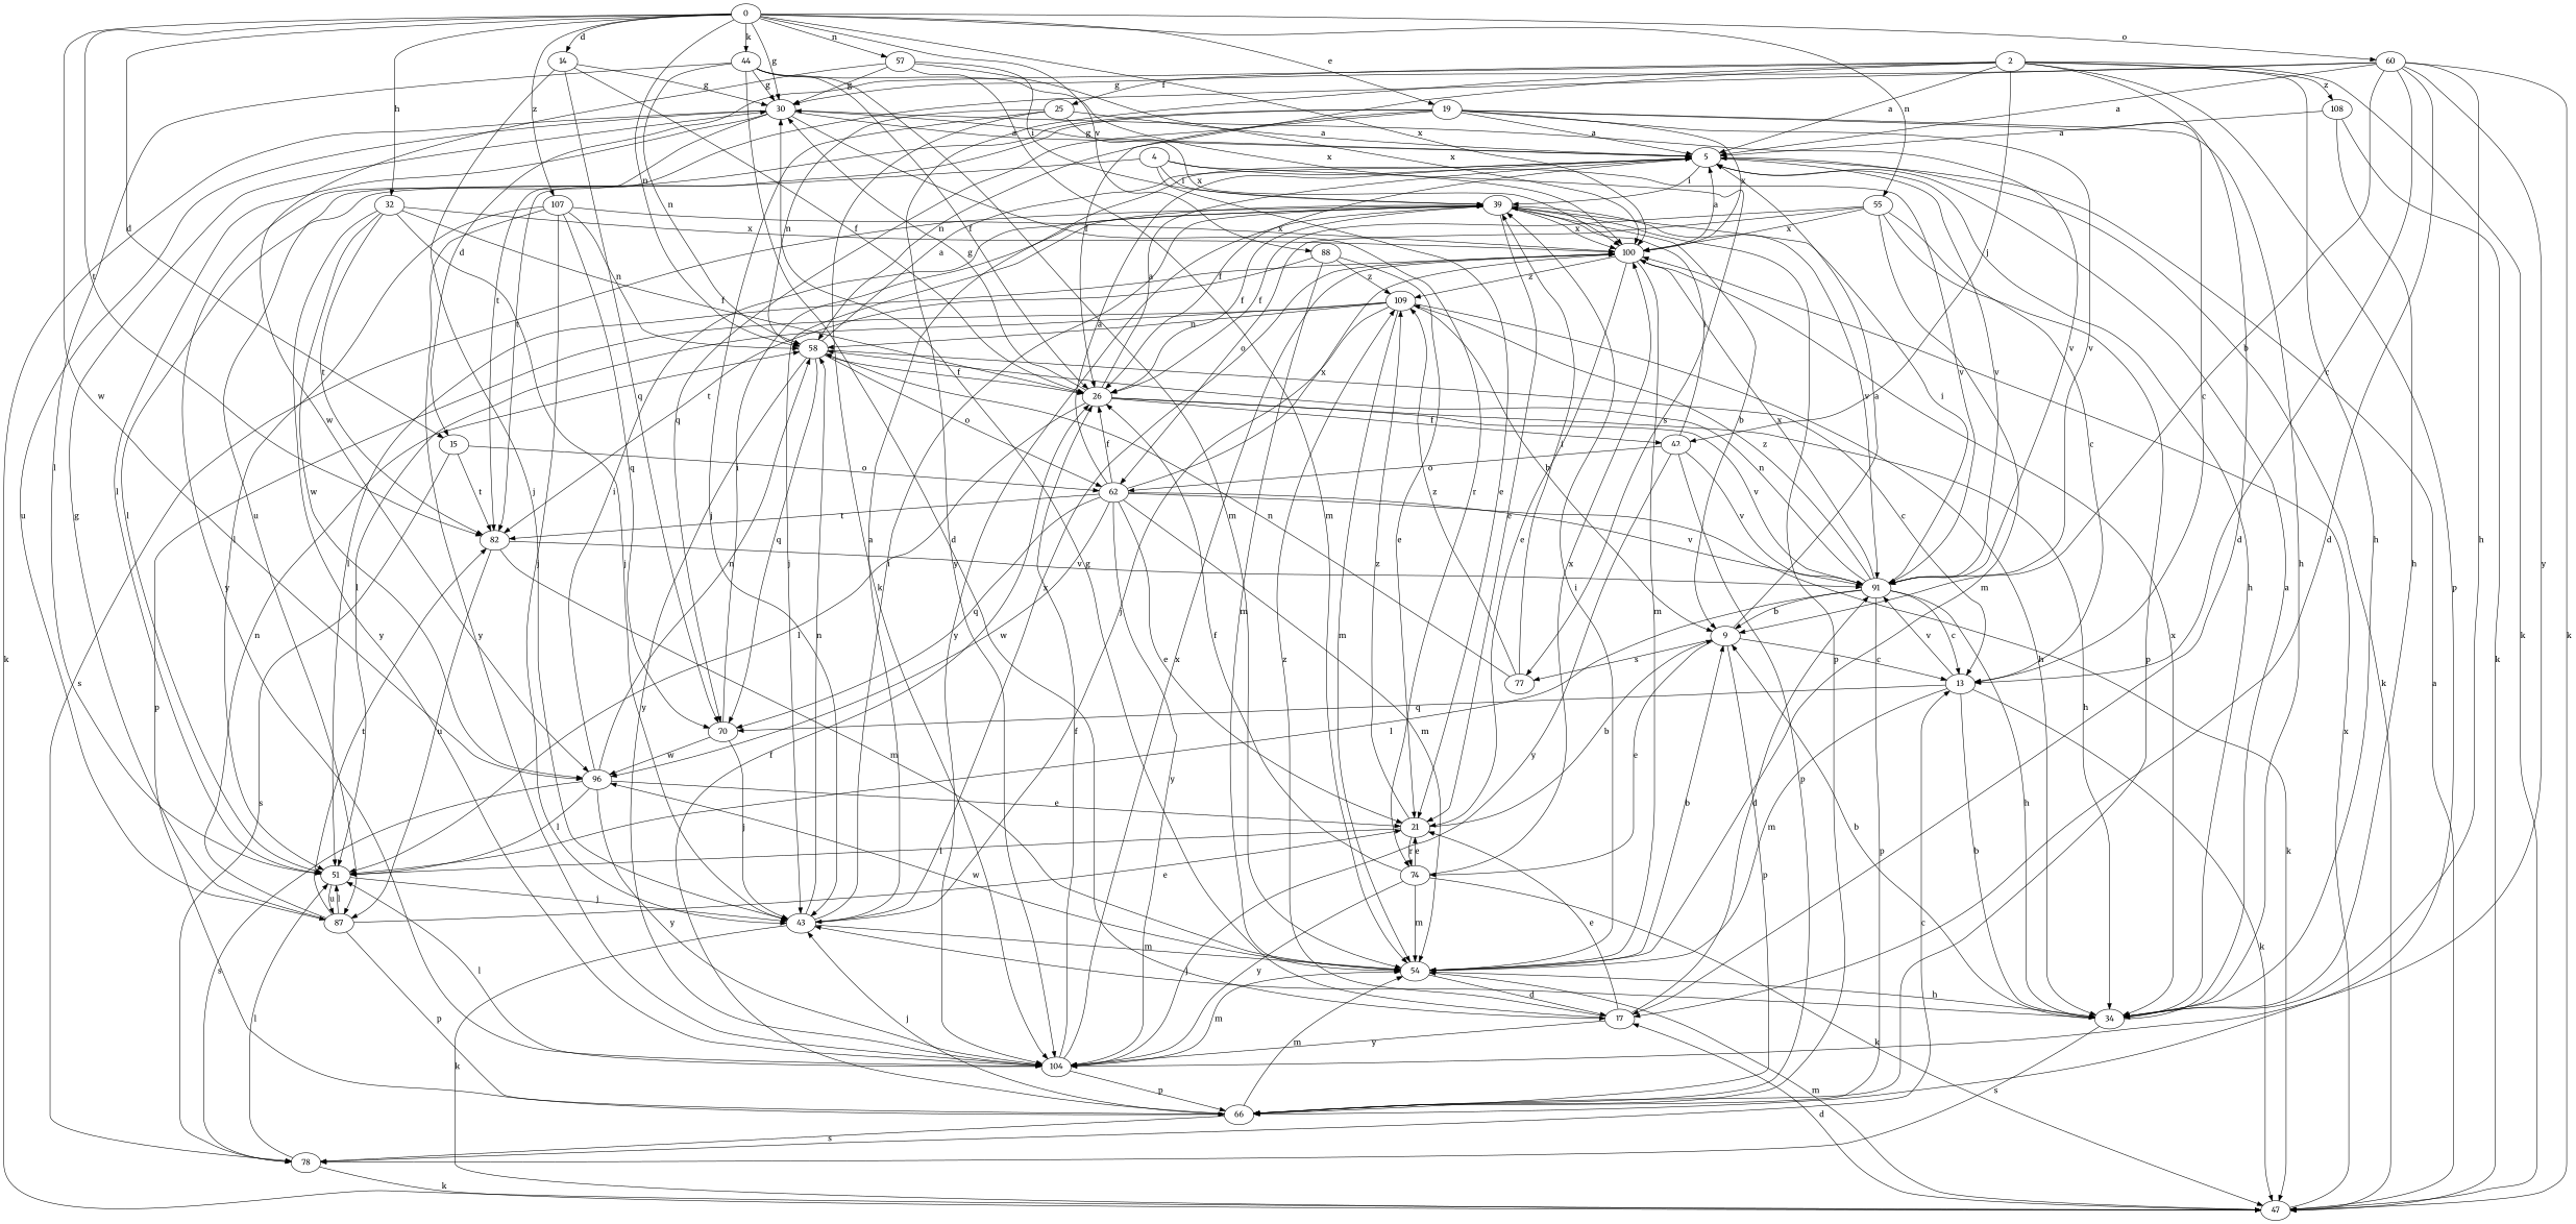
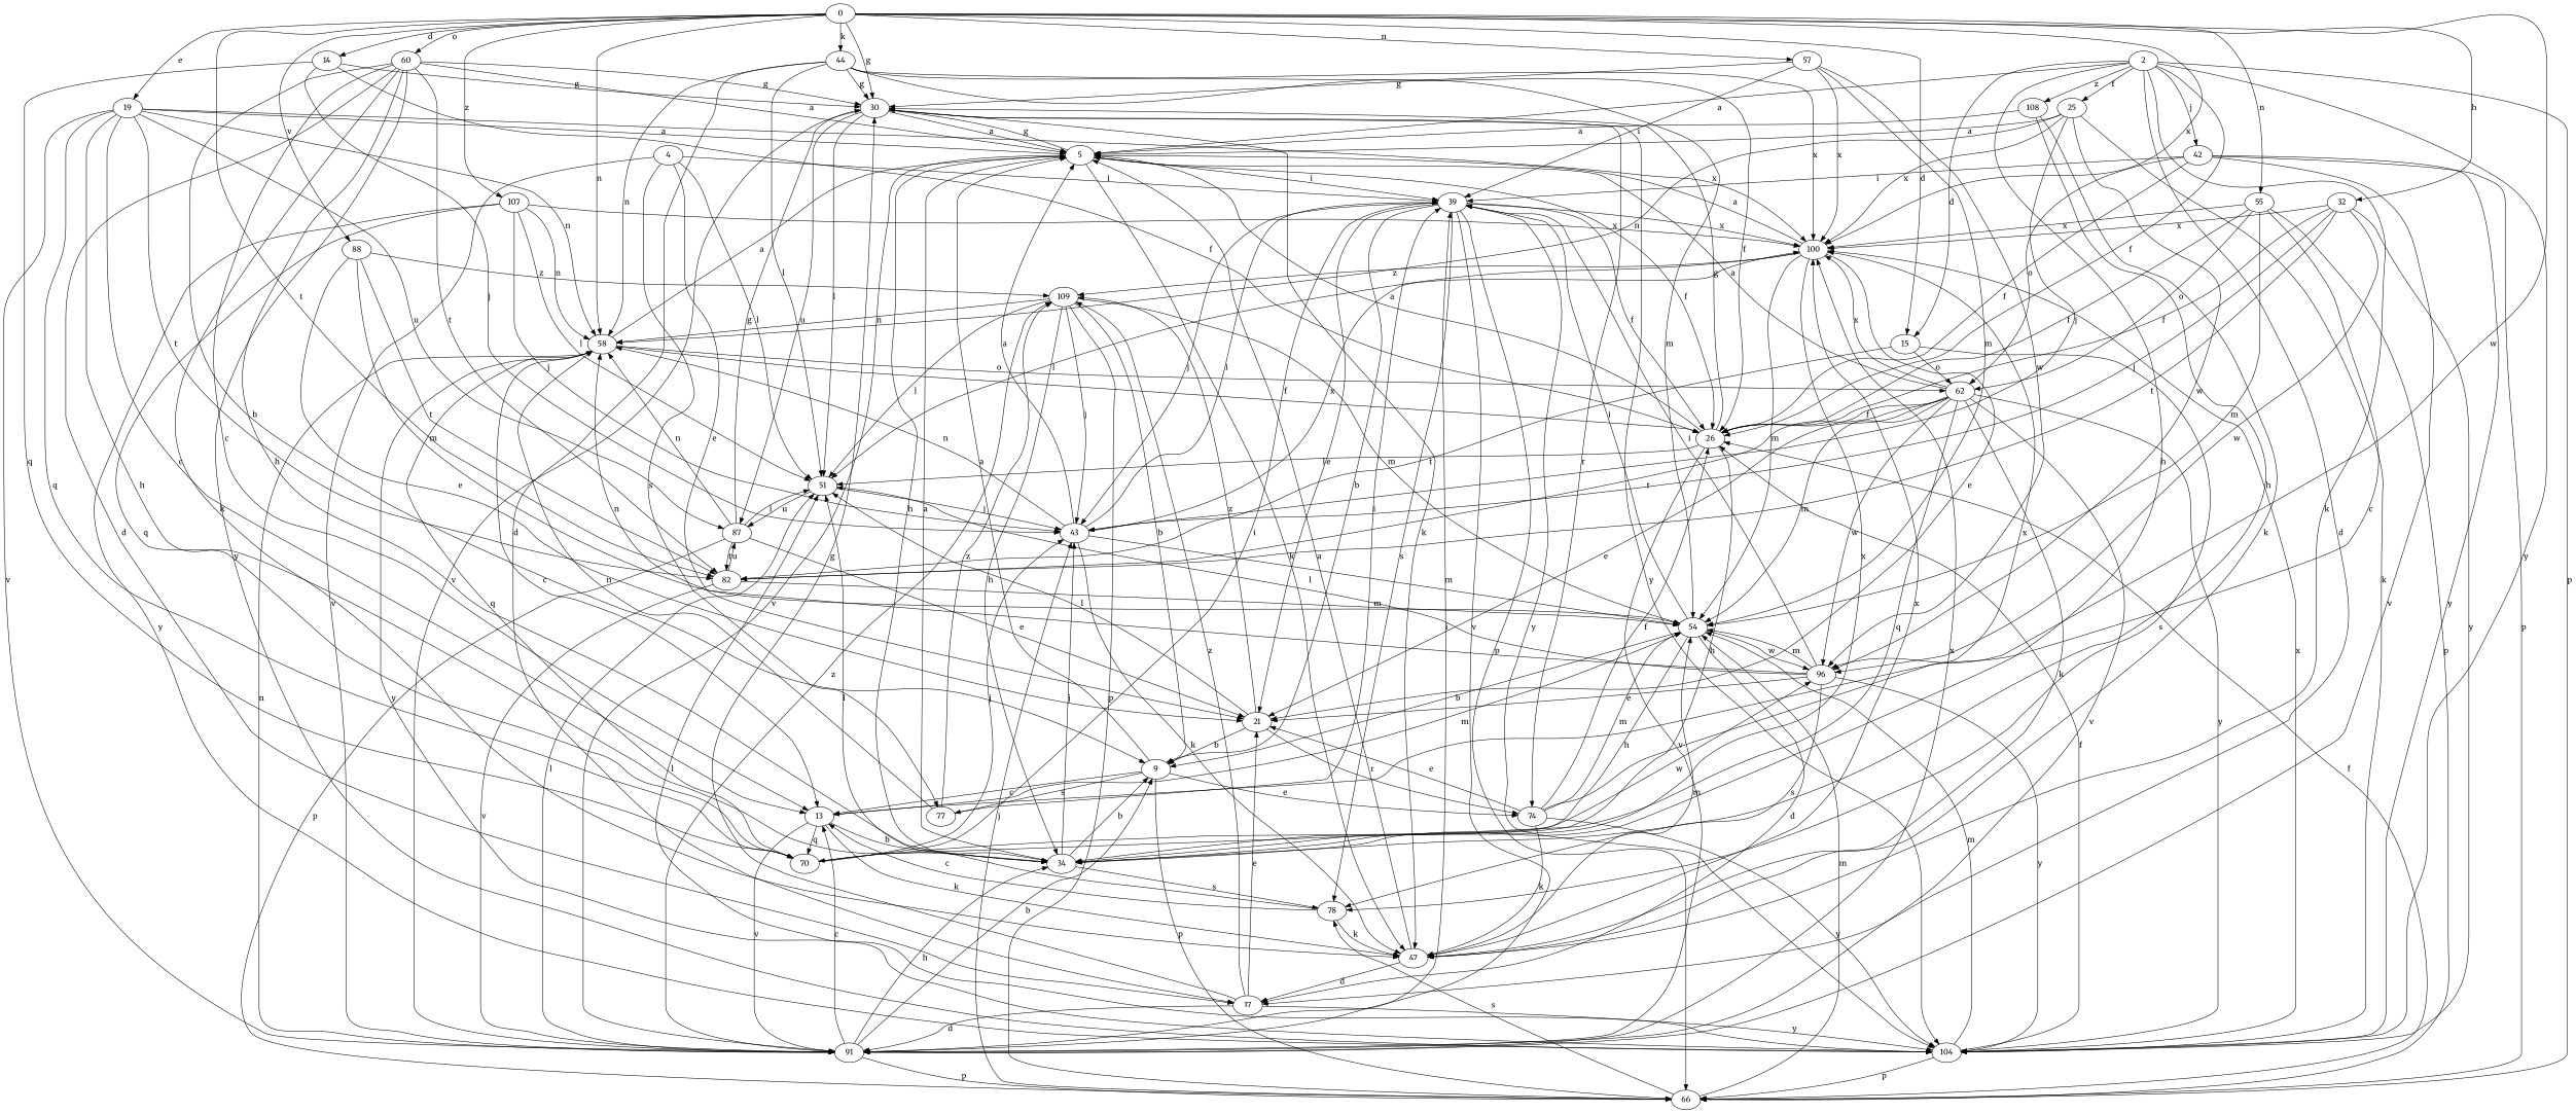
  strict digraph {
    fontname=Merriweather
    node [fontname=Merriweather]
    edge [fontname=Merriweather]
    0
    14
    15
    19
    30
    32
    44
    55
    57
    58
    60
    82
    88
    96
    100
    107
    26
    70
    43
    62
    78
    5
    34
    91
    13
    87
    47
    104
    51
    74
    17
    54
    66
    39
    9
    21
    109
    2
    25
    42
    108
    4
    77
    0 -> 14 [label=d]
    0 -> 15 [label=d]
    0 -> 19 [label=e]
    0 -> 30 [label=g]
    0 -> 32 [label=h]
    0 -> 44 [label=k]
    0 -> 55 [label=n]
    0 -> 57 [label=n]
    0 -> 58 [label=n]
    0 -> 60 [label=o]
    0 -> 82 [label=t]
    0 -> 88 [label=v]
    0 -> 96 [label=w]
    0 -> 100 [label=x]
    0 -> 107 [label=z]
    14 -> 30 [label=g]
    14 -> 26 [label=f]
    14 -> 70 [label=q]
    14 -> 43 [label=j]
    15 -> 82 [label=t]
    15 -> 62 [label=o]
    15 -> 78 [label=s]
    19 -> 58 [label=n]
    19 -> 82 [label=t]
    19 -> 100 [label=x]
    19 -> 70 [label=q]
    19 -> 5 [label=a]
    19 -> 34 [label=h]
    19 -> 91 [label=v]
    19 -> 13 [label=c]
    19 -> 87 [label=u]
    30 -> 5 [label=a]
    30 -> 91 [label=v]
    30 -> 87 [label=u]
    30 -> 47 [label=k]
    30 -> 104 [label=y]
    30 -> 51 [label=l]
    30 -> 74 [label=r]
    32 -> 82 [label=t]
    32 -> 96 [label=w]
    32 -> 100 [label=x]
    32 -> 26 [label=f]
    32 -> 43 [label=j]
    32 -> 104 [label=y]
    44 -> 30 [label=g]
    44 -> 58 [label=n]
    44 -> 100 [label=x]
    44 -> 26 [label=f]
    44 -> 51 [label=l]
    44 -> 17 [label=d]
    44 -> 54 [label=m]
    55 -> 100 [label=x]
    55 -> 26 [label=f]
    55 -> 62 [label=o]
    55 -> 13 [label=c]
    55 -> 54 [label=m]
    55 -> 66 [label=p]
    57 -> 30 [label=g]
    57 -> 96 [label=w]
    57 -> 100 [label=x]
    57 -> 54 [label=m]
    57 -> 39 [label=i]
    58 -> 26 [label=f]
    58 -> 70 [label=q]
    58 -> 62 [label=o]
    58 -> 5 [label=a]
    58 -> 13 [label=c]
    58 -> 104 [label=y]
    60 -> 30 [label=g]
    60 -> 82 [label=t]
    60 -> 5 [label=a]
    60 -> 34 [label=h]
    60 -> 13 [label=c]
    60 -> 47 [label=k]
    60 -> 104 [label=y]
    60 -> 17 [label=d]
    60 -> 9 [label=b]
    82 -> 91 [label=v]
    82 -> 87 [label=u]
    82 -> 54 [label=m]
    88 -> 82 [label=t]
    88 -> 54 [label=m]
    88 -> 21 [label=e]
    88 -> 109 [label=z]
    96 -> 58 [label=n]
    96 -> 78 [label=s]
    96 -> 104 [label=y]
    96 -> 51 [label=l]
+   96 -> 54 [label=m]
    96 -> 39 [label=i]
    96 -> 21 [label=e]
    100 -> 5 [label=a]
    100 -> 34 [label=x]
    100 -> 51 [label=l]
    100 -> 54 [label=m]
    100 -> 21 [label=e]
    100 -> 109 [label=z]
    107 -> 58 [label=n]
    107 -> 100 [label=x]
    107 -> 70 [label=q]
    107 -> 43 [label=j]
    107 -> 104 [label=y]
    107 -> 51 [label=l]
    26 -> 30 [label=g]
    26 -> 5 [label=a]
    26 -> 34 [label=h]
    26 -> 91 [label=v]
    26 -> 51 [label=l]
    70 -> 96 [label=w]
    70 -> 43 [label=j]
    70 -> 39 [label=i]
    43 -> 58 [label=n]
    43 -> 100 [label=x]
    43 -> 5 [label=a]
    43 -> 47 [label=k]
    43 -> 54 [label=m]
    43 -> 39 [label=i]
    62 -> 82 [label=t]
    62 -> 96 [label=w]
    62 -> 100 [label=x]
    62 -> 26 [label=f]
    62 -> 70 [label=q]
    62 -> 5 [label=a]
    62 -> 91 [label=v]
    62 -> 47 [label=k]
    62 -> 104 [label=y]
    62 -> 54 [label=m]
    62 -> 21 [label=e]
    78 -> 13 [label=c]
    78 -> 47 [label=k]
    78 -> 51 [label=l]
    5 -> 30 [label=g]
    5 -> 26 [label=f]
    5 -> 34 [label=h]
    5 -> 91 [label=v]
    5 -> 47 [label=k]
    5 -> 39 [label=i]
    34 -> 43 [label=j]
    34 -> 78 [label=s]
    34 -> 5 [label=a]
    34 -> 9 [label=b]
    91 -> 58 [label=n]
    91 -> 100 [label=x]
    91 -> 34 [label=h]
    91 -> 13 [label=c]
    91 -> 51 [label=l]
    91 -> 66 [label=p]
    91 -> 39 [label=i]
    91 -> 9 [label=b]
    91 -> 109 [label=z]
    13 -> 70 [label=q]
    13 -> 34 [label=b]
    13 -> 91 [label=v]
    13 -> 47 [label=k]
    13 -> 54 [label=m]
    87 -> 30 [label=g]
    87 -> 58 [label=n]
    87 -> 82 [label=t]
    87 -> 51 [label=l]
    87 -> 66 [label=p]
    87 -> 21 [label=e]
    47 -> 100 [label=x]
    47 -> 5 [label=a]
    47 -> 17 [label=d]
    47 -> 54 [label=m]
    104 -> 100 [label=x]
    104 -> 26 [label=f]
    104 -> 51 [label=l]
    104 -> 54 [label=m]
    104 -> 66 [label=p]
    51 -> 43 [label=j]
    51 -> 87 [label=u]
    74 -> 100 [label=x]
    74 -> 26 [label=f]
    74 -> 47 [label=k]
    74 -> 104 [label=y]
    74 -> 54 [label=m]
    74 -> 21 [label=e]
    17 -> 30 [label=g]
    17 -> 91 [label=d]
    17 -> 104 [label=y]
    17 -> 21 [label=e]
    17 -> 109 [label=z]
    54 -> 96 [label=w]
    54 -> 34 [label=h]
    54 -> 17 [label=d]
    54 -> 39 [label=i]
    54 -> 9 [label=b]
    66 -> 26 [label=f]
    66 -> 43 [label=j]
    66 -> 78 [label=s]
    66 -> 54 [label=m]
    39 -> 100 [label=x]
    39 -> 26 [label=f]
    39 -> 43 [label=j]
    39 -> 78 [label=s]
    39 -> 91 [label=v]
    39 -> 104 [label=y]
    39 -> 66 [label=p]
    39 -> 9 [label=b]
    39 -> 21 [label=e]
    9 -> 5 [label=a]
    9 -> 13 [label=c]
    9 -> 74 [label=e]
    9 -> 66 [label=p]
    9 -> 77 [label=s]
    21 -> 51 [label=l]
    21 -> 74 [label=r]
    21 -> 9 [label=b]
    21 -> 109 [label=z]
    109 -> 58 [label=n]
    109 -> 43 [label=j]
    109 -> 34 [label=h]
    109 -> 51 [label=l]
    109 -> 54 [label=m]
    109 -> 66 [label=p]
    109 -> 9 [label=b]
    2 -> 15 [label=d]
    2 -> 26 [label=f]
    2 -> 5 [label=a]
    2 -> 34 [label=h]
    2 -> 47 [label=k]
    2 -> 104 [label=y]
    2 -> 17 [label=d]
    2 -> 66 [label=p]
    2 -> 25 [label=f]
    2 -> 42 [label=j]
    2 -> 108 [label=z]
    25 -> 58 [label=n]
+   25 -> 96 [label=w]
    25 -> 100 [label=x]
    25 -> 43 [label=j]
    25 -> 5 [label=a]
    25 -> 104 [label=k]
-   26 -> 42 [label=f]
+   42 -> 26 [label=f]
    42 -> 62 [label=o]
    42 -> 91 [label=v]
    42 -> 104 [label=y]
    42 -> 66 [label=p]
    42 -> 39 [label=i]
    108 -> 5 [label=a]
    108 -> 34 [label=h]
    108 -> 47 [label=k]
    4 -> 91 [label=v]
    4 -> 51 [label=l]
    4 -> 39 [label=i]
    4 -> 21 [label=e]
    4 -> 77 [label=s]
    77 -> 58 [label=n]
    77 -> 39 [label=i]
    77 -> 109 [label=z]
  }
